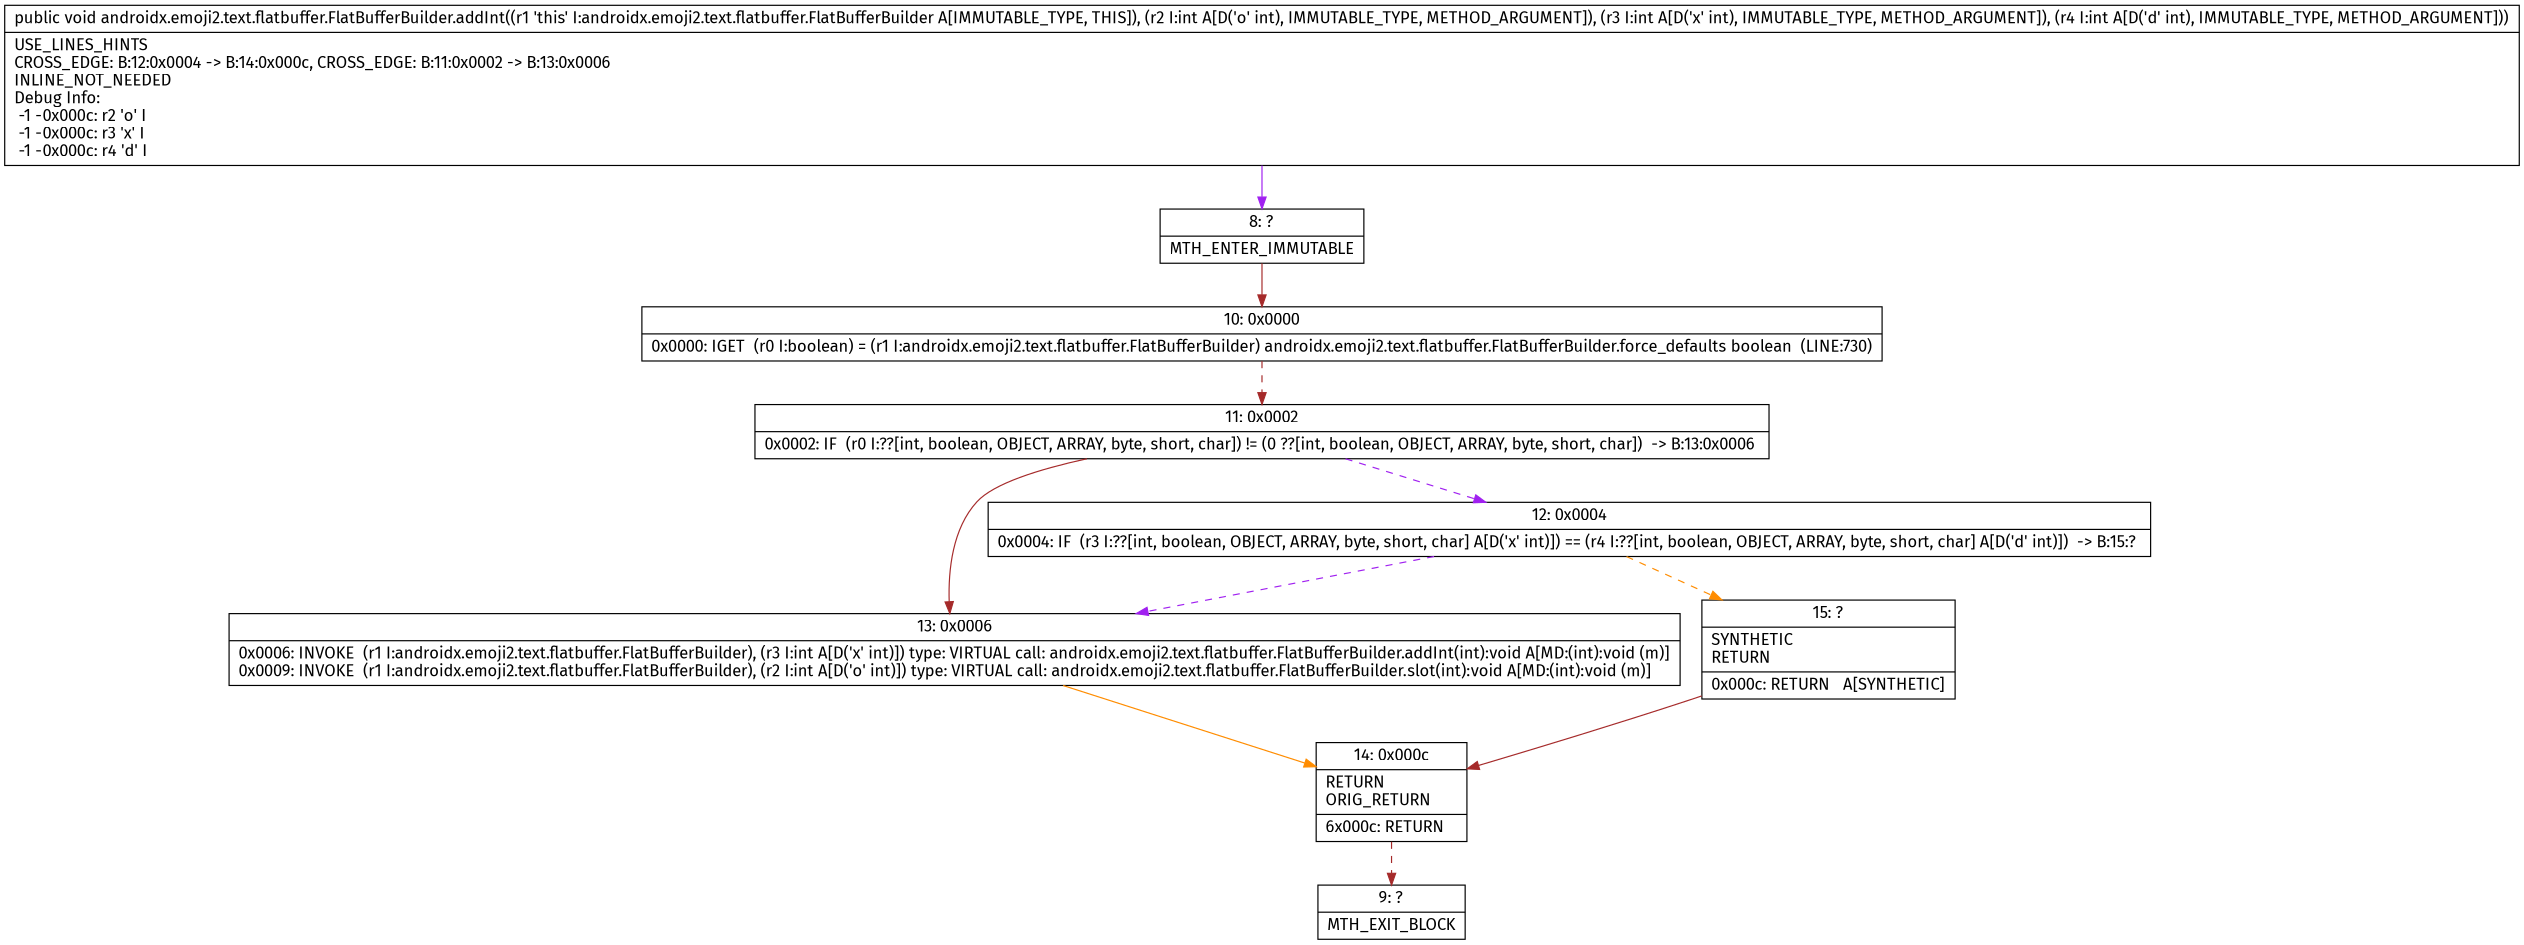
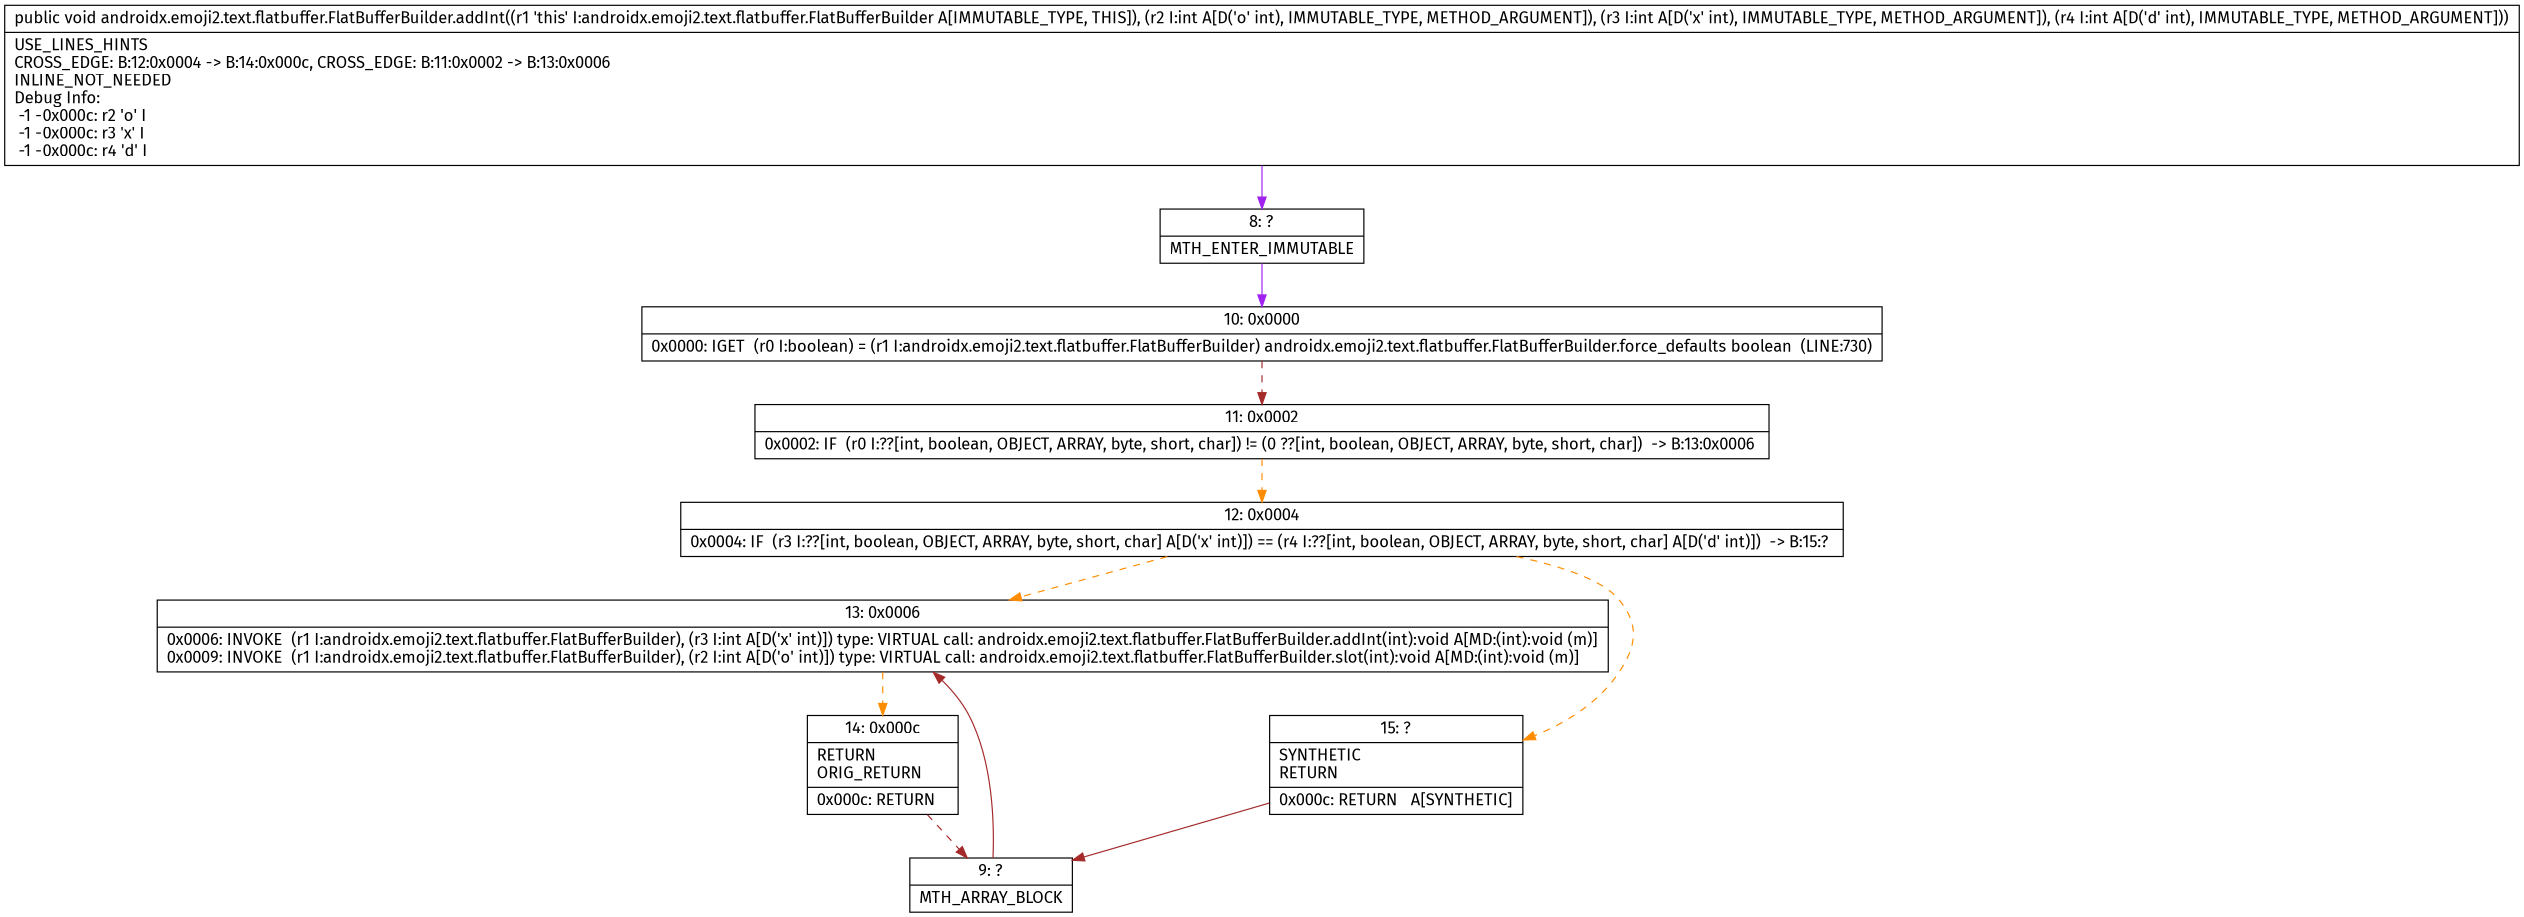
  digraph {
    fontname="Fira Sans"
    node [fontname="Fira Sans" shape=record]
    edge [color=brown fontname="Fira Sans"]
    n1 [label="{8\:\ ?|MTH_ENTER_IMMUTABLE\l}"]
    n2 [label="{10\:\ 0x0000|0x0000: IGET  (r0 I:boolean) = (r1 I:androidx.emoji2.text.flatbuffer.FlatBufferBuilder) androidx.emoji2.text.flatbuffer.FlatBufferBuilder.force_defaults boolean  (LINE:730)\l}"]
    n3 [label="{11\:\ 0x0002|0x0002: IF  (r0 I:??[int, boolean, OBJECT, ARRAY, byte, short, char]) != (0 ??[int, boolean, OBJECT, ARRAY, byte, short, char])  \-\> B:13:0x0006 \l}"]
    n4 [label="{12\:\ 0x0004|0x0004: IF  (r3 I:??[int, boolean, OBJECT, ARRAY, byte, short, char] A[D('x' int)]) == (r4 I:??[int, boolean, OBJECT, ARRAY, byte, short, char] A[D('d' int)])  \-\> B:15:? \l}"]
    n5 [label="{13\:\ 0x0006|0x0006: INVOKE  (r1 I:androidx.emoji2.text.flatbuffer.FlatBufferBuilder), (r3 I:int A[D('x' int)]) type: VIRTUAL call: androidx.emoji2.text.flatbuffer.FlatBufferBuilder.addInt(int):void A[MD:(int):void (m)]\l0x0009: INVOKE  (r1 I:androidx.emoji2.text.flatbuffer.FlatBufferBuilder), (r2 I:int A[D('o' int)]) type: VIRTUAL call: androidx.emoji2.text.flatbuffer.FlatBufferBuilder.slot(int):void A[MD:(int):void (m)]\l}"]
    n6 [label="{15\:\ ?|SYNTHETIC\lRETURN\l|0x000c: RETURN   A[SYNTHETIC]\l}"]
-   n7 [label="{14\:\ 0x000c|RETURN\lORIG_RETURN\l|6x000c: RETURN   \l}"]
-   n8 [label="{9\:\ ?|MTH_EXIT_BLOCK\l}"]
+   n7 [label="{14\:\ 0x000c|RETURN\lORIG_RETURN\l|0x000c: RETURN   \l}"]
+   n8 [label="{9\:\ ?|MTH_ARRAY_BLOCK\l}"]
    n9 [label="{public void androidx.emoji2.text.flatbuffer.FlatBufferBuilder.addInt((r1 'this' I:androidx.emoji2.text.flatbuffer.FlatBufferBuilder A[IMMUTABLE_TYPE, THIS]), (r2 I:int A[D('o' int), IMMUTABLE_TYPE, METHOD_ARGUMENT]), (r3 I:int A[D('x' int), IMMUTABLE_TYPE, METHOD_ARGUMENT]), (r4 I:int A[D('d' int), IMMUTABLE_TYPE, METHOD_ARGUMENT]))  | USE_LINES_HINTS\lCROSS_EDGE: B:12:0x0004 \-\> B:14:0x000c, CROSS_EDGE: B:11:0x0002 \-\> B:13:0x0006\lINLINE_NOT_NEEDED\lDebug Info:\l  \-1 \-0x000c: r2 'o' I\l  \-1 \-0x000c: r3 'x' I\l  \-1 \-0x000c: r4 'd' I\l}"]
-   n1 -> n2
+   n1 -> n2 [color=purple]
    n2 -> n3 [style=dashed]
-   n3 -> n4 [color=purple style=dashed]
-   n3 -> n5
-   n4 -> n5 [color=purple style=dashed]
+   n3 -> n4 [color=darkorange style=dashed]
+   n8 -> n5
+   n4 -> n5 [color=darkorange style=dashed]
    n4 -> n6 [color=darkorange style=dashed]
-   n5 -> n7 [color=darkorange]
-   n6 -> n7
+   n5 -> n7 [color=darkorange style=dashed]
+   n6 -> n8
    n7 -> n8 [style=dashed]
    n9 -> n1 [color=purple]
  }
